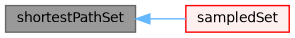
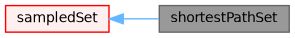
  digraph {
    rankdir=LR
    fontname="DejaVu Sans"
    node [fontname="DejaVu Sans" fontsize=10 shape=box style=filled]
    n1 [color=gray40 fillcolor=grey60 fontcolor=black height=0.2 label=shortestPathSet width=0.4]
    n2 [color=red fillcolor="#FFF0F0" height=0.2 label=sampledSet width=0.4]
-   n1 -> n2 [color=steelblue1 dir=back fontname="DejaVu Sans" fontsize=10 labelfontname=Helvetica labelfontsize=10 style=solid]
+   n2 -> n1 [color=steelblue1 dir=back fontname="DejaVu Sans" fontsize=10 labelfontname=Helvetica labelfontsize=10 style=solid]
  }
